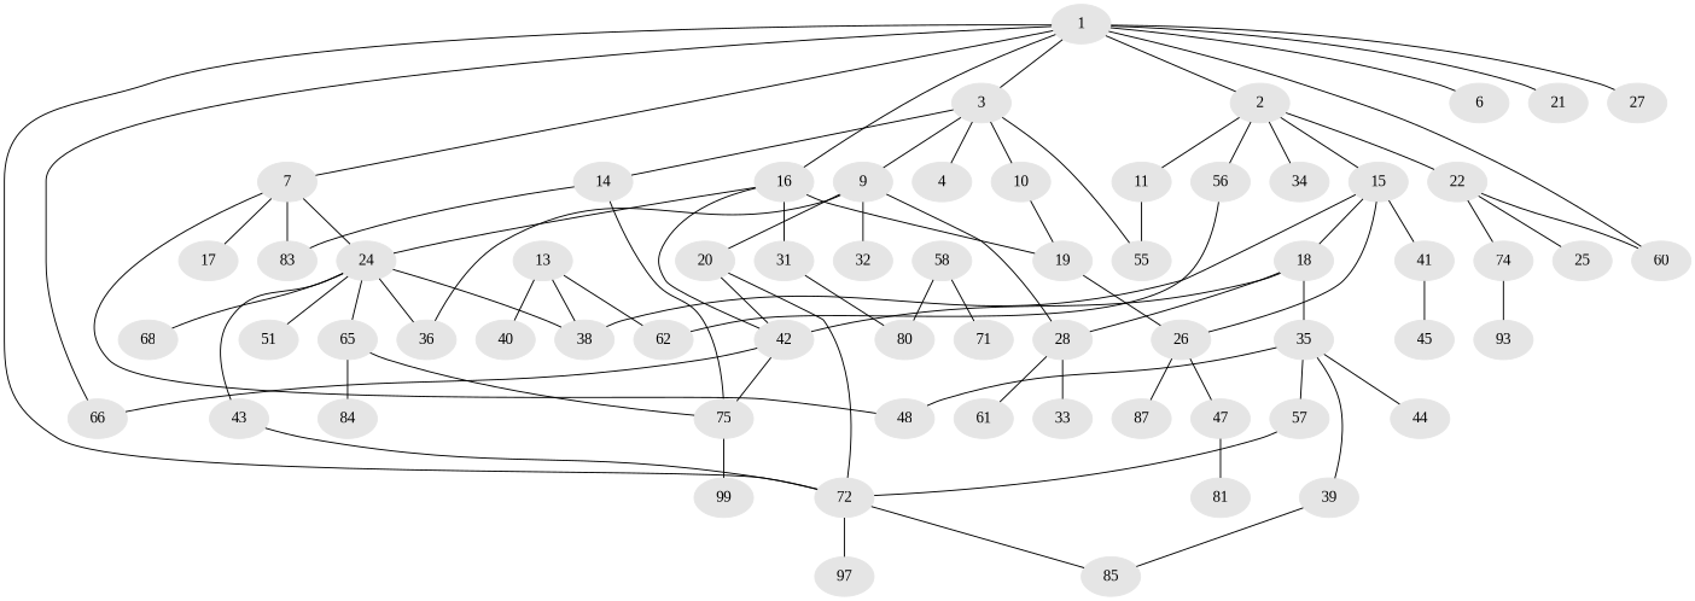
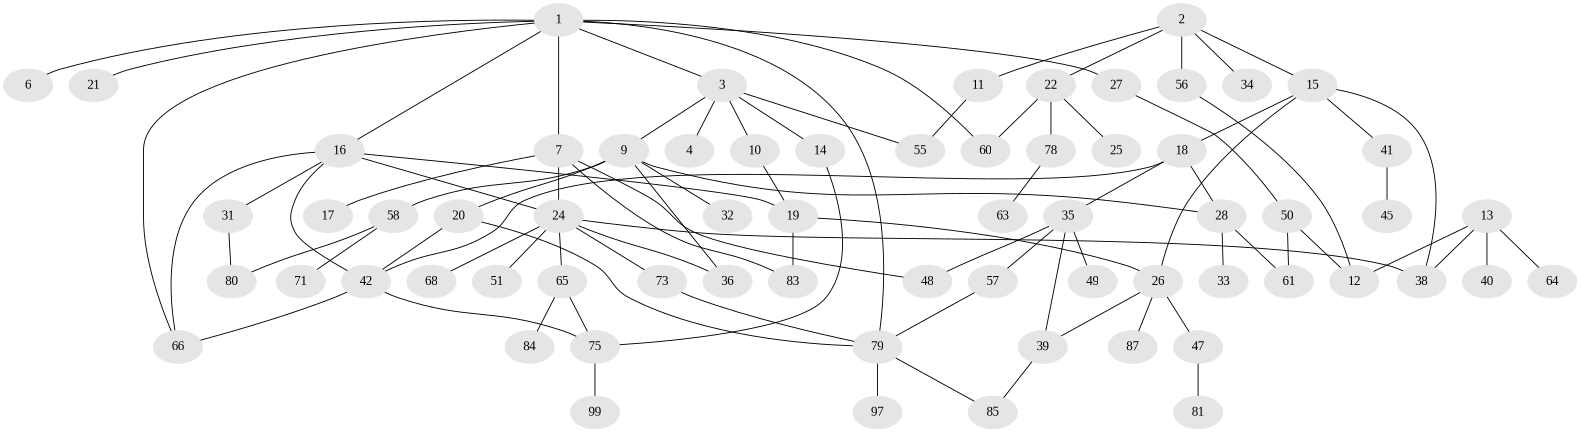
  graph {
    fontname="Liberation Serif"
    node [color=gray90 fontname="Liberation Serif" style=filled]
    edge [fontname="Liberation Serif"]
    1 [super="+5"]
    2 [super="+12"]
    3 [super="+8"]
    6
    7 [super="+37"]
    16 [super="+90"]
    21
    27 [super="+70"]
    60
    66 [super="+76"]
-   72 [super="+79"]
+   72 [super="+79" label=79]
    11
    15 [super="+100"]
    22 [super="+53"]
    34
    56
    4
    9 [super="+78"]
    10 [super="+23"]
    14 [super="+32"]
    55 [super="+77"]
    17
    24 [super="+30"]
    48
    83
    19 [super="+59"]
    31
    42 [super="+94"]
+   50
    85
    97
    38 [super="+52"]
    18 [super="+98"]
    26 [super="+29"]
    41
    25
-   74
-   62 [super="+63"]
+   74 [label=78]
+   62 [super="+63" label=12]
    20 [super="+69"]
    28 [super="+89"]
    36
    58
    n43 [label=32]
    75 [super="+91"]
    13 [super="+46"]
    40
-   43 [super="+54"]
+   64
+   43 [super="+54" label=73]
    51 [super="+96"]
    65
    68
    33
    61 [super="+73"]
    80 [super="+88"]
    71
    99
    35 [super="+67"]
    39
    47 [super="+86"]
    87
    45
-   44 [super="+82"]
+   44 [super="+82" label=49]
    57 [super="+95"]
-   93
+   93 [label=63]
    84
    81
-   1 -- 2
    1 -- 3
    1 -- 6
    1 -- 7
    1 -- 16
    1 -- 21
    1 -- 27
    1 -- 60
    1 -- 66
    1 -- 72
    2 -- 11
    2 -- 15
    2 -- 22
    2 -- 34
    2 -- 56
    3 -- 4
    3 -- 9
    3 -- 10
    3 -- 14
    3 -- 55
    7 -- 17
    7 -- 24
    7 -- 48
    7 -- 83
+   16 -- 66
    16 -- 24
    16 -- 19
    16 -- 31
    16 -- 42
+   27 -- 50
    72 -- 85
    72 -- 97
    11 -- 55
    15 -- 38
    15 -- 18
    15 -- 26
    15 -- 41
    22 -- 60
    22 -- 25
    22 -- 74
    56 -- 62
    9 -- 20
    9 -- 28
    9 -- 36
+   9 -- 58
    9 -- n43
    10 -- 19
    14 -- 75
    24 -- 38
    24 -- 36
    24 -- 43
    24 -- 51
    24 -- 65
    24 -- 68
-   14 -- 83
+   19 -- 83
    19 -- 26
    31 -- 80
    42 -- 66
    42 -- 75
+   50 -- 62
+   50 -- 61
    18 -- 42
    18 -- 28
    18 -- 35
+   26 -- 39
    26 -- 47
    26 -- 87
    41 -- 45
    74 -- 93
    20 -- 72
    20 -- 42
    28 -- 33
    28 -- 61
    58 -- 80
    58 -- 71
    75 -- 99
    13 -- 38
    13 -- 62
    13 -- 40
+   13 -- 64
    43 -- 72
    65 -- 75
    65 -- 84
    35 -- 48
    35 -- 39
    35 -- 44
    35 -- 57
    39 -- 85
    47 -- 81
    57 -- 72
  }
